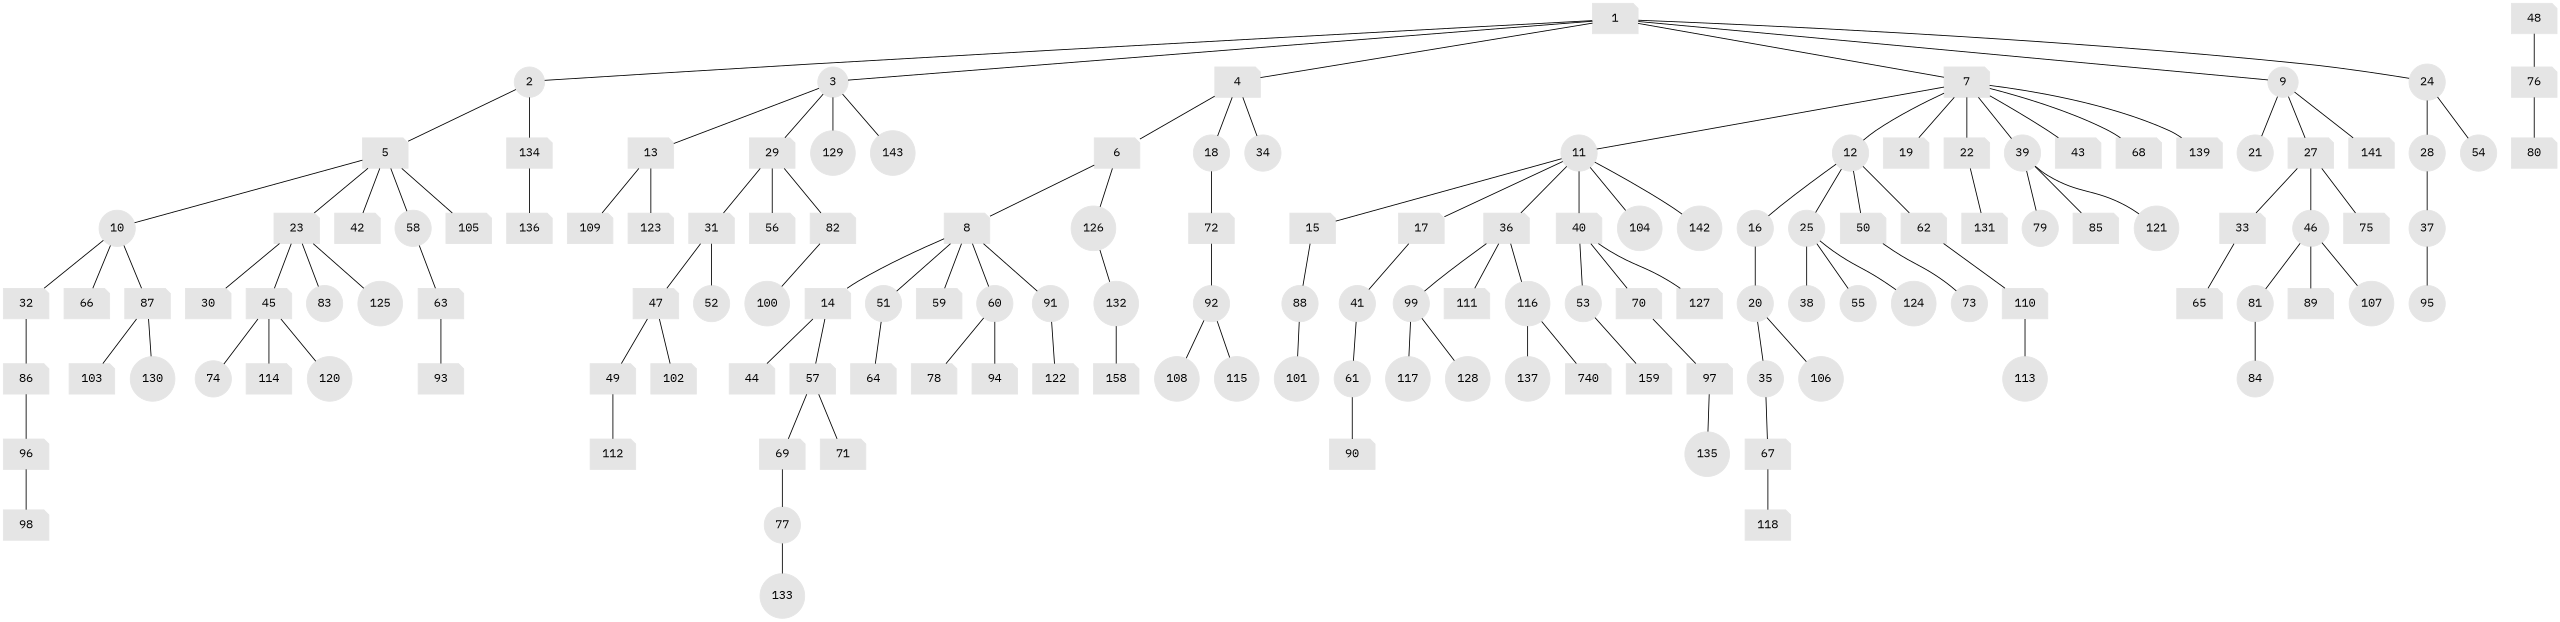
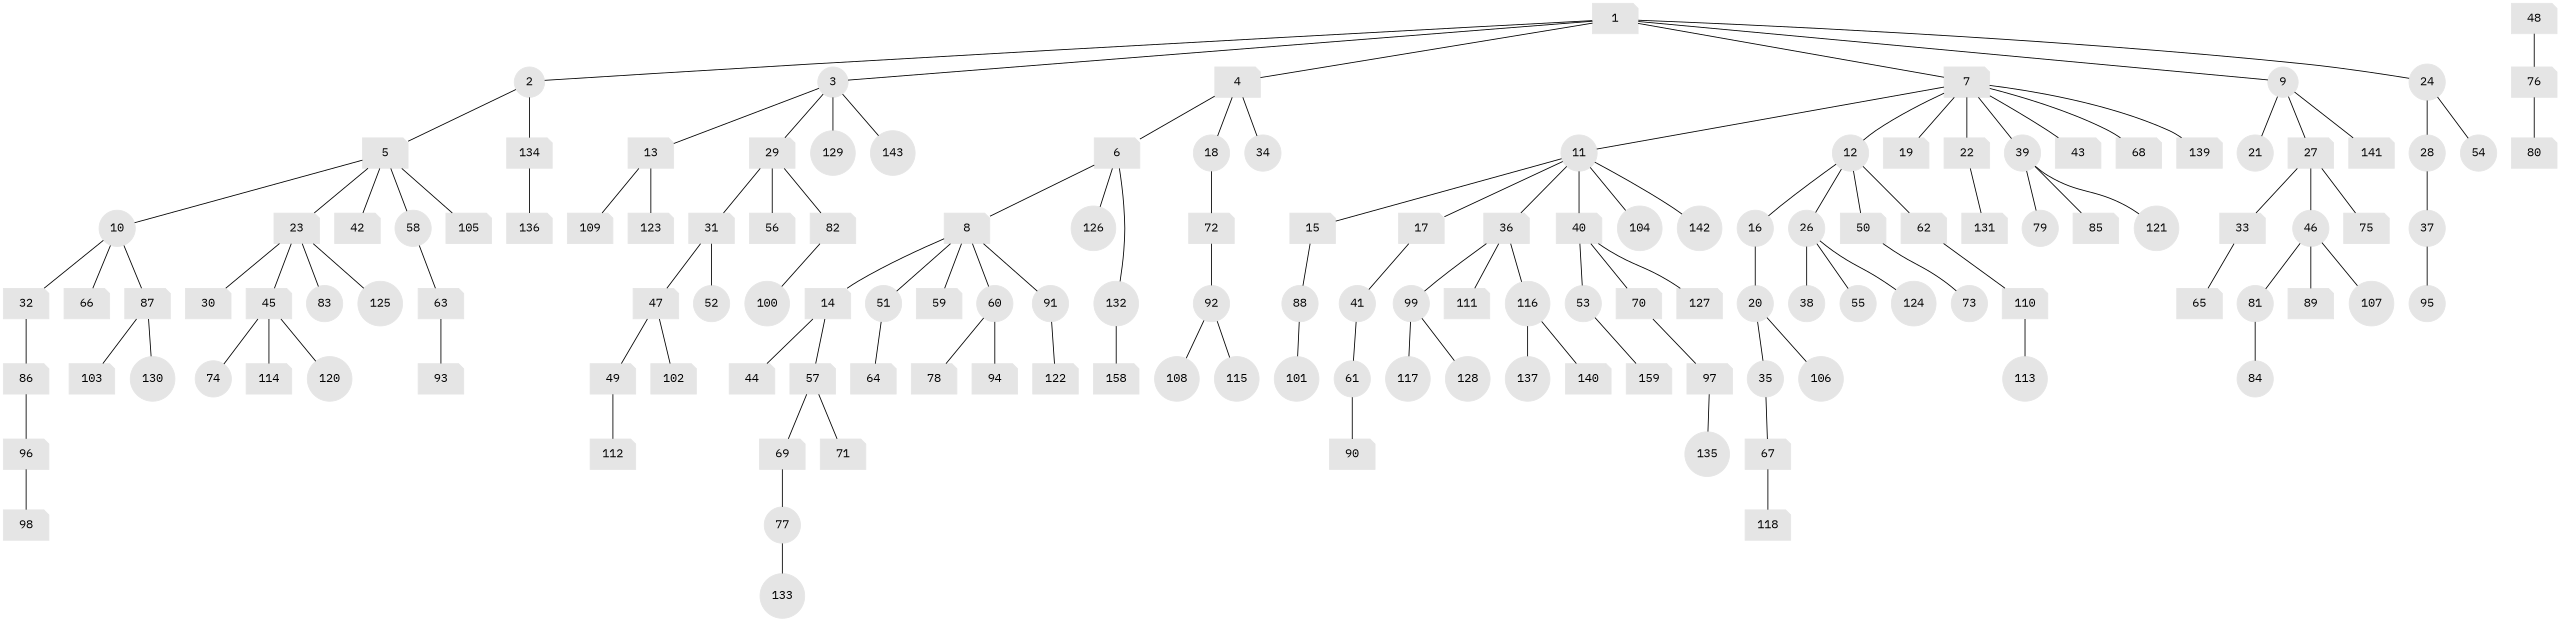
  graph {
    fontname="IBM Plex Mono"
    node [color=gray90 fontname="IBM Plex Mono" shape=note style=filled]
    edge [fontname="IBM Plex Mono"]
    2 [shape=circle]
    1
    3 [shape=circle]
    4
    7
    9 [shape=circle]
    24 [shape=circle]
    5
    134
    13
    29
    129 [shape=circle]
    143 [shape=circle]
    6
    18 [shape=circle]
    34 [shape=circle]
    11 [shape=circle]
    12 [shape=circle]
    19
    22
    39 [shape=circle]
    43
    68
    139
    21 [shape=circle]
    27
    141
    28 [shape=circle]
    54 [shape=circle]
    10 [shape=circle]
    23
    42
    58 [shape=circle]
    105
    136
    109
    123
    31
    56
    82
    8
    126 [shape=circle]
    72
    32
    66
    87
    30
    45
    83 [shape=circle]
    125 [shape=circle]
    63
    14
    51 [shape=circle]
    59
    60 [shape=circle]
    91 [shape=circle]
    132 [shape=circle]
    15
    17
    36
    40
    104 [shape=circle]
    142 [shape=circle]
    16 [shape=circle]
-   26 [shape=circle label=25]
+   26 [shape=circle]
    50
    62
    131
    79 [shape=circle]
    85
    121 [shape=circle]
    44
    57
    64
    78
    94
    122
    100 [shape=circle]
    33
    46 [shape=circle]
    75
    86
    103
    130 [shape=circle]
    88 [shape=circle]
    41 [shape=circle]
    99 [shape=circle]
    111
    116 [shape=circle]
    53 [shape=circle]
    70
    127
    20 [shape=circle]
    38 [shape=circle]
    55 [shape=circle]
    124 [shape=circle]
    73 [shape=circle]
    110
    69
    71
    101 [shape=circle]
    35 [shape=circle]
    106 [shape=circle]
    61 [shape=circle]
    92 [shape=circle]
    67
    74 [shape=circle]
    114
    120 [shape=circle]
    37 [shape=circle]
    48
    76
    65
    81 [shape=circle]
    89
    107 [shape=circle]
    95 [shape=circle]
    47
    52 [shape=circle]
    49
    102
    96
    118
    117 [shape=circle]
    128 [shape=circle]
    137 [shape=circle]
-   140 [label=740]
+   140
    n128 [label=159]
    97
    90
    84 [shape=circle]
    112
    80
    77 [shape=circle]
    93
    113 [shape=circle]
    133 [shape=circle]
    135 [shape=circle]
    108 [shape=circle]
    115 [shape=circle]
    98
    n142 [label=158]
    2 -- 5
    2 -- 134
    1 -- 2
    1 -- 3
    1 -- 4
    1 -- 7
    1 -- 9
    1 -- 24
    3 -- 13
    3 -- 29
    3 -- 129
    3 -- 143
    4 -- 6
    4 -- 18
    4 -- 34
    7 -- 11
    7 -- 12
    7 -- 19
    7 -- 22
    7 -- 39
    7 -- 43
    7 -- 68
    7 -- 139
    9 -- 21
    9 -- 27
    9 -- 141
    24 -- 28
    24 -- 54
    5 -- 10
    5 -- 23
    5 -- 42
    5 -- 58
    5 -- 105
    134 -- 136
    13 -- 109
    13 -- 123
    29 -- 31
    29 -- 56
    29 -- 82
    6 -- 8
    6 -- 126
    18 -- 72
    11 -- 15
    11 -- 17
    11 -- 36
    11 -- 40
    11 -- 104
    11 -- 142
    12 -- 16
    12 -- 26
    12 -- 50
    12 -- 62
    22 -- 131
    39 -- 79
    39 -- 85
    39 -- 121
    27 -- 33
    27 -- 46
    27 -- 75
    28 -- 37
    10 -- 32
    10 -- 66
    10 -- 87
    23 -- 30
    23 -- 45
    23 -- 83
    23 -- 125
    58 -- 63
    31 -- 47
    31 -- 52
    82 -- 100
    8 -- 14
    8 -- 51
    8 -- 59
    8 -- 60
    8 -- 91
-   126 -- 132
+   6 -- 132
    72 -- 92
    32 -- 86
    87 -- 103
    87 -- 130
    45 -- 74
    45 -- 114
    45 -- 120
    63 -- 93
    14 -- 44
    14 -- 57
    51 -- 64
    60 -- 78
    60 -- 94
    91 -- 122
    132 -- n142
    15 -- 88
    17 -- 41
    36 -- 99
    36 -- 111
    36 -- 116
    40 -- 53
    40 -- 70
    40 -- 127
    16 -- 20
    26 -- 38
    26 -- 55
    26 -- 124
    50 -- 73
    62 -- 110
    57 -- 69
    57 -- 71
    33 -- 65
    46 -- 81
    46 -- 89
    46 -- 107
    86 -- 96
    88 -- 101
    41 -- 61
    99 -- 117
    99 -- 128
    116 -- 137
    116 -- 140
    53 -- n128
    70 -- 97
    20 -- 35
    20 -- 106
    110 -- 113
    69 -- 77
    35 -- 67
    61 -- 90
    92 -- 108
    92 -- 115
    67 -- 118
    37 -- 95
    48 -- 76
    76 -- 80
    81 -- 84
    47 -- 49
    47 -- 102
    49 -- 112
    96 -- 98
    97 -- 135
    77 -- 133
  }
